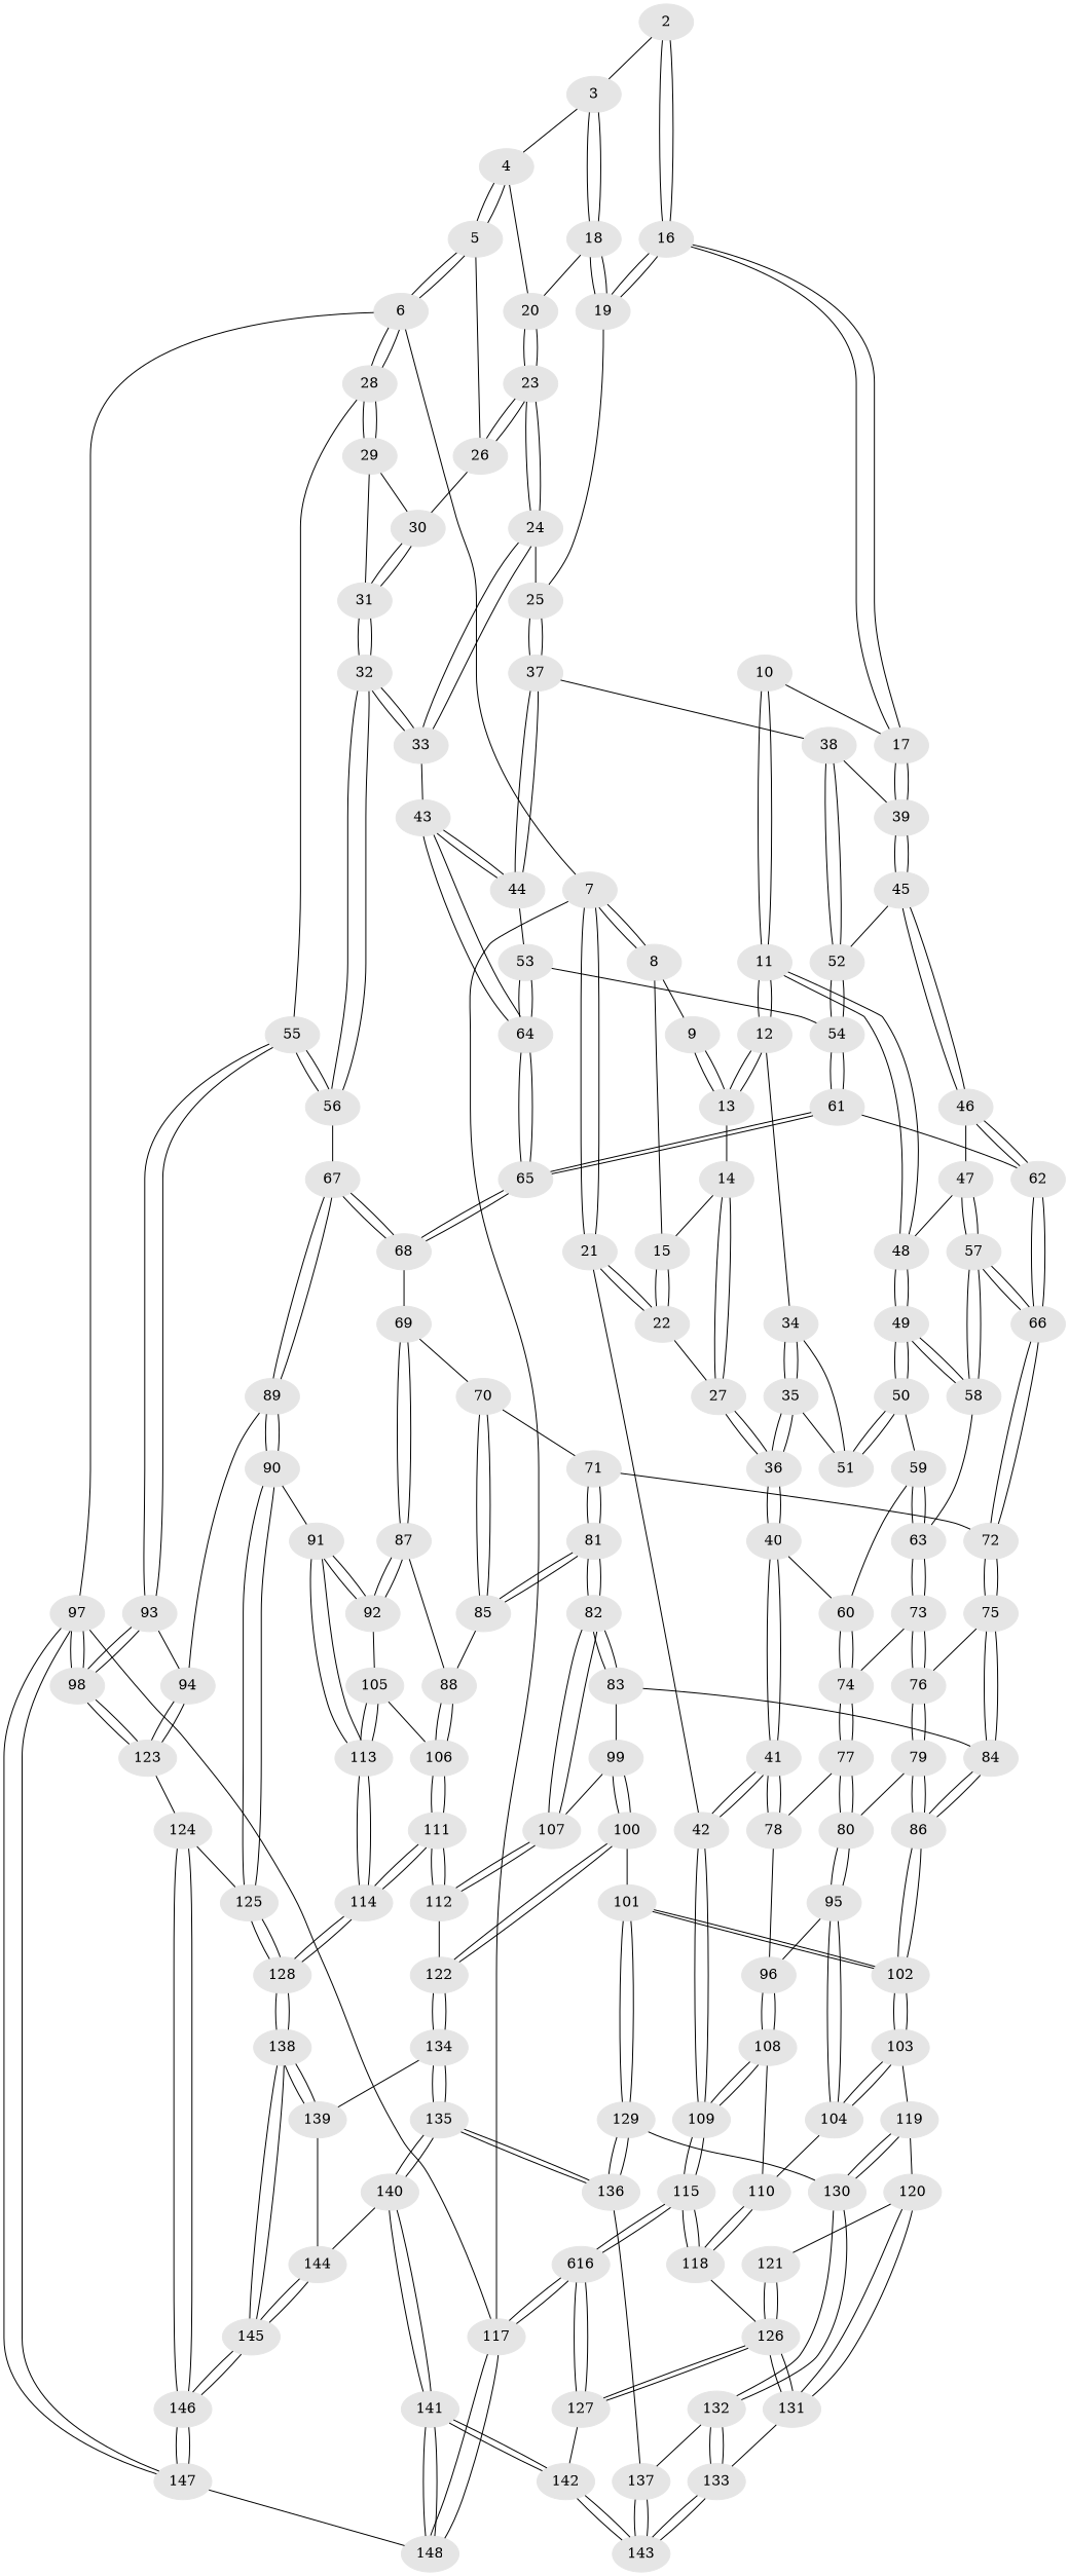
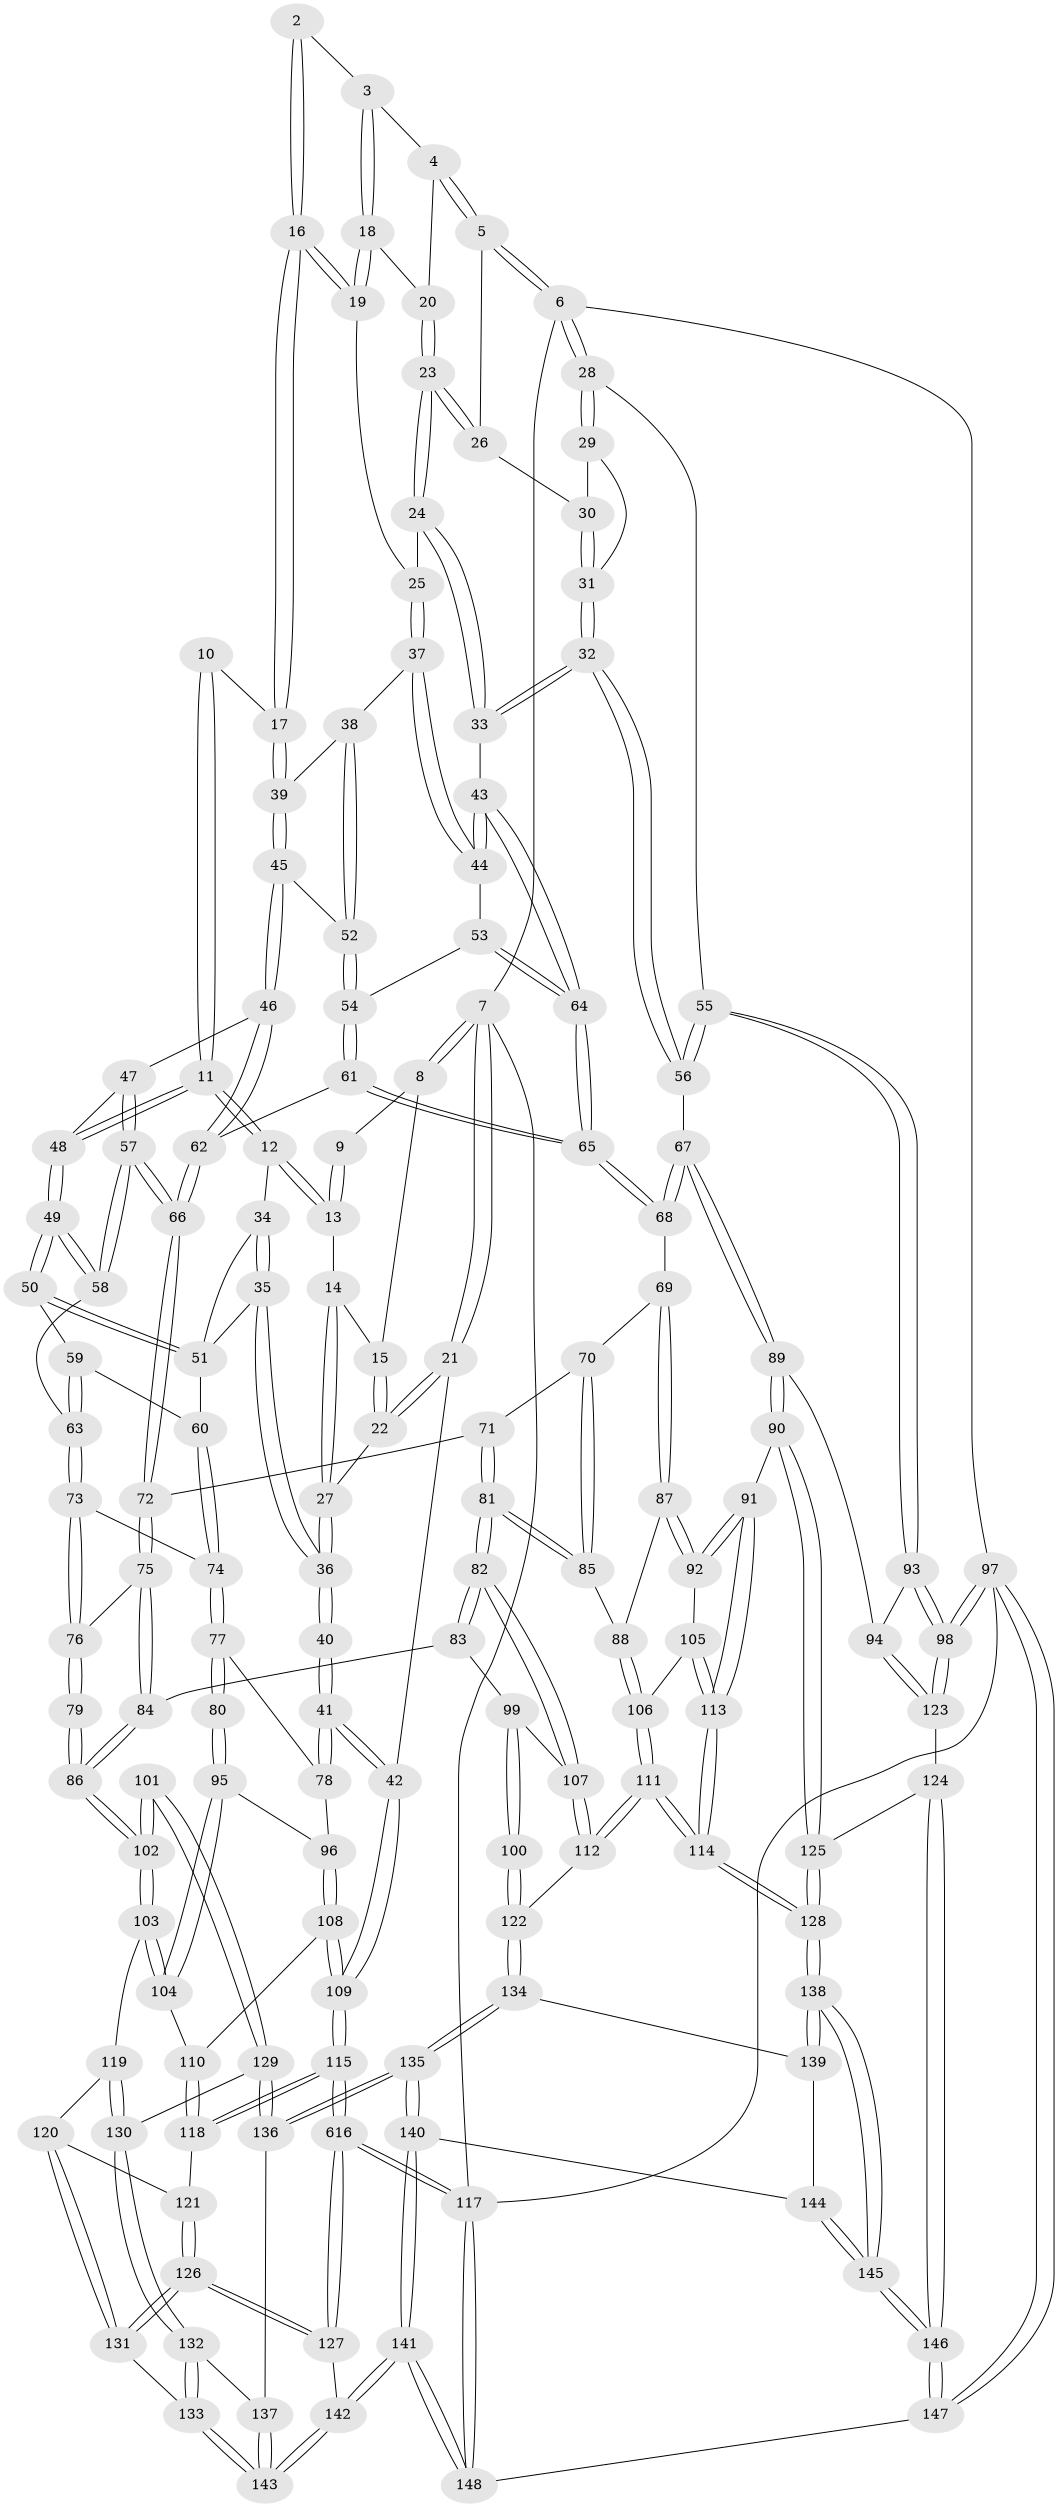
  graph {
    node [color=gray90 style=filled]
    2
    3
    16
    10
    11
    17
    4
    18
    19
    5
    20
    6
    26
    23
    7
    28
    97
    30
    8
    21
    117
    29
    55
    98
    147
    9
    15
    22
    42
    148
    13
    14
    12
    48
    39
    34
    49
    35
    51
    27
    36
    25
    45
    37
    24
    109
    33
    43
    38
    44
    31
    40
    56
    93
    32
    67
    64
    41
    60
    52
    53
    54
    46
    78
    74
    96
    115
    65
    47
    62
    57
    66
    58
    50
    59
    63
    61
    94
    68
    89
    72
    73
    77
    76
    69
    75
    90
    70
    87
    71
    85
    88
    92
    81
    82
    84
    79
    80
    86
    95
    108
    102
    104
    83
    107
    99
    112
    100
    106
    103
    105
    111
    91
    125
    123
    113
    128
    114
    124
    110
    101
    122
    129
    134
    130
    136
    119
    120
    118
    n130 [label=616]
    121
    138
    127
    142
    126
    131
    132
    133
    135
    139
    146
    143
    145
    137
    140
    144
    141
    2 -- 3
    2 -- 16
    2 -- 16
    3 -- 4
    3 -- 18
    3 -- 18
    16 -- 17
    16 -- 17
    16 -- 19
    16 -- 19
    10 -- 11
    10 -- 11
    10 -- 17
    11 -- 12
    11 -- 12
    11 -- 48
    11 -- 48
    17 -- 39
    17 -- 39
    4 -- 5
    4 -- 5
    4 -- 20
    18 -- 19
    18 -- 19
    18 -- 20
    19 -- 25
    5 -- 6
    5 -- 6
    5 -- 26
    20 -- 23
    20 -- 23
    6 -- 7
    6 -- 28
    6 -- 28
    6 -- 97
    26 -- 30
    23 -- 26
    23 -- 26
    23 -- 24
    23 -- 24
    7 -- 8
    7 -- 8
    7 -- 21
    7 -- 21
    7 -- 117
    28 -- 29
    28 -- 29
    28 -- 55
    97 -- 117
    97 -- 98
    97 -- 98
    97 -- 147
    97 -- 147
    30 -- 31
    30 -- 31
    8 -- 9
    8 -- 15
    21 -- 22
    21 -- 22
    21 -- 42
    117 -- 148
    117 -- 148
    29 -- 30
    29 -- 31
    55 -- 56
    55 -- 56
    55 -- 93
    55 -- 93
    98 -- 123
    98 -- 123
    147 -- 148
    9 -- 13
    9 -- 13
    15 -- 22
    15 -- 22
    22 -- 27
    42 -- 109
    42 -- 109
    13 -- 14
    14 -- 15
    14 -- 27
    14 -- 27
    12 -- 13
    12 -- 13
    12 -- 34
    48 -- 49
    48 -- 49
    39 -- 45
    39 -- 45
    34 -- 35
    34 -- 35
    34 -- 51
    49 -- 58
    49 -- 58
    49 -- 50
    49 -- 50
    35 -- 51
    35 -- 36
    35 -- 36
    27 -- 36
    27 -- 36
    36 -- 40
    36 -- 40
    25 -- 37
    25 -- 37
    45 -- 52
    45 -- 46
    45 -- 46
    37 -- 38
    37 -- 44
    37 -- 44
    24 -- 25
    24 -- 33
    24 -- 33
    109 -- 115
    109 -- 115
    33 -- 43
    43 -- 44
    43 -- 44
    43 -- 64
    43 -- 64
    38 -- 39
    38 -- 52
    38 -- 52
    44 -- 53
    31 -- 32
    31 -- 32
    40 -- 41
    40 -- 41
-   40 -- 60
+   51 -- 60
    56 -- 67
    93 -- 98
    93 -- 98
    93 -- 94
    32 -- 33
    32 -- 33
    32 -- 56
    32 -- 56
    67 -- 68
    67 -- 68
    67 -- 89
    67 -- 89
    64 -- 65
    64 -- 65
    41 -- 42
    41 -- 42
    41 -- 78
    41 -- 78
    60 -- 74
    60 -- 74
    52 -- 54
    52 -- 54
    53 -- 64
    53 -- 64
    53 -- 54
    54 -- 61
    54 -- 61
    46 -- 47
    46 -- 62
    46 -- 62
    78 -- 96
    74 -- 77
    74 -- 77
    96 -- 108
    96 -- 108
    115 -- 118
    115 -- 118
    115 -- n130
    115 -- n130
    65 -- 68
    65 -- 68
    47 -- 48
    47 -- 57
    47 -- 57
    62 -- 66
    62 -- 66
    57 -- 66
    57 -- 66
    57 -- 58
    57 -- 58
    66 -- 72
    66 -- 72
    58 -- 63
    50 -- 51
    50 -- 51
    50 -- 59
    59 -- 60
    59 -- 63
    59 -- 63
    63 -- 73
    63 -- 73
    61 -- 65
    61 -- 65
    61 -- 62
    94 -- 123
    94 -- 123
    68 -- 69
    89 -- 94
    89 -- 90
    89 -- 90
    72 -- 75
    72 -- 75
    73 -- 74
    73 -- 76
    73 -- 76
    77 -- 78
    77 -- 80
    77 -- 80
    76 -- 79
    76 -- 79
    69 -- 70
    69 -- 87
    69 -- 87
    75 -- 76
    75 -- 84
    75 -- 84
    90 -- 91
    90 -- 125
    90 -- 125
    70 -- 71
    70 -- 85
    70 -- 85
    87 -- 88
    87 -- 92
    87 -- 92
    71 -- 72
    71 -- 81
    71 -- 81
    85 -- 88
    88 -- 106
    88 -- 106
    92 -- 105
    81 -- 85
    81 -- 85
    81 -- 82
    81 -- 82
    82 -- 83
    82 -- 83
    82 -- 107
    82 -- 107
    84 -- 86
    84 -- 86
-   79 -- 80
    79 -- 86
    79 -- 86
    80 -- 95
    80 -- 95
    86 -- 102
    86 -- 102
    95 -- 96
    95 -- 104
    95 -- 104
    108 -- 109
    108 -- 109
    108 -- 110
    102 -- 103
    102 -- 103
    104 -- 110
    83 -- 84
    83 -- 99
    107 -- 112
    107 -- 112
    99 -- 107
    99 -- 100
    99 -- 100
    112 -- 122
-   100 -- 101
    100 -- 122
    100 -- 122
    106 -- 111
    106 -- 111
    103 -- 104
    103 -- 104
    103 -- 119
    105 -- 106
    105 -- 113
    105 -- 113
    111 -- 112
    111 -- 112
    111 -- 114
    111 -- 114
    91 -- 92
    91 -- 92
    91 -- 113
    91 -- 113
    125 -- 128
    125 -- 128
    123 -- 124
    113 -- 114
    113 -- 114
    128 -- 138
    128 -- 138
    114 -- 128
    114 -- 128
    124 -- 125
    124 -- 146
    124 -- 146
    110 -- 118
    110 -- 118
    101 -- 102
    101 -- 102
    101 -- 129
    101 -- 129
    122 -- 134
    122 -- 134
    129 -- 130
    129 -- 136
    129 -- 136
    134 -- 135
    134 -- 135
    134 -- 139
    130 -- 132
    130 -- 132
    136 -- 137
    119 -- 130
    119 -- 130
    119 -- 120
    120 -- 121
    120 -- 131
    120 -- 131
-   118 -- 126
+   118 -- 121
    n130 -- 117
    n130 -- 117
    n130 -- 127
    n130 -- 127
    121 -- 126
    121 -- 126
    138 -- 139
    138 -- 139
    138 -- 145
    138 -- 145
    127 -- 142
    142 -- 143
    142 -- 143
    126 -- 127
    126 -- 127
    126 -- 131
    126 -- 131
    131 -- 133
    132 -- 133
    132 -- 133
    132 -- 137
    133 -- 143
    133 -- 143
    135 -- 136
    135 -- 136
    135 -- 140
    135 -- 140
    139 -- 144
    146 -- 147
    146 -- 147
    145 -- 146
    145 -- 146
    137 -- 143
    137 -- 143
    140 -- 144
    140 -- 141
    140 -- 141
    144 -- 145
    144 -- 145
    141 -- 148
    141 -- 148
    141 -- 142
    141 -- 142
  }
